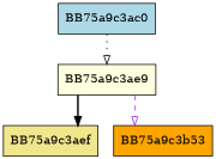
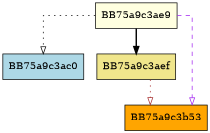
  digraph {
    splines=ortho
    node [shape=box style=filled]
    edge [arrowhead=onormal color=black style=dotted]
    BB75a9c3ac0 [fillcolor=lightblue]
    BB75a9c3ae9 [fillcolor=lightyellow]
    BB75a9c3aef [fillcolor=khaki]
    n4 [fillcolor=orange label=BB75a9c3b53]
-   BB75a9c3ac0 -> BB75a9c3ae9
+   BB75a9c3ae9 -> BB75a9c3ac0
    BB75a9c3ae9 -> BB75a9c3aef [arrowhead=normal style=bold]
    BB75a9c3ae9 -> n4 [color=purple style=dashed]
+   BB75a9c3aef -> n4 [color=brown]
  }
